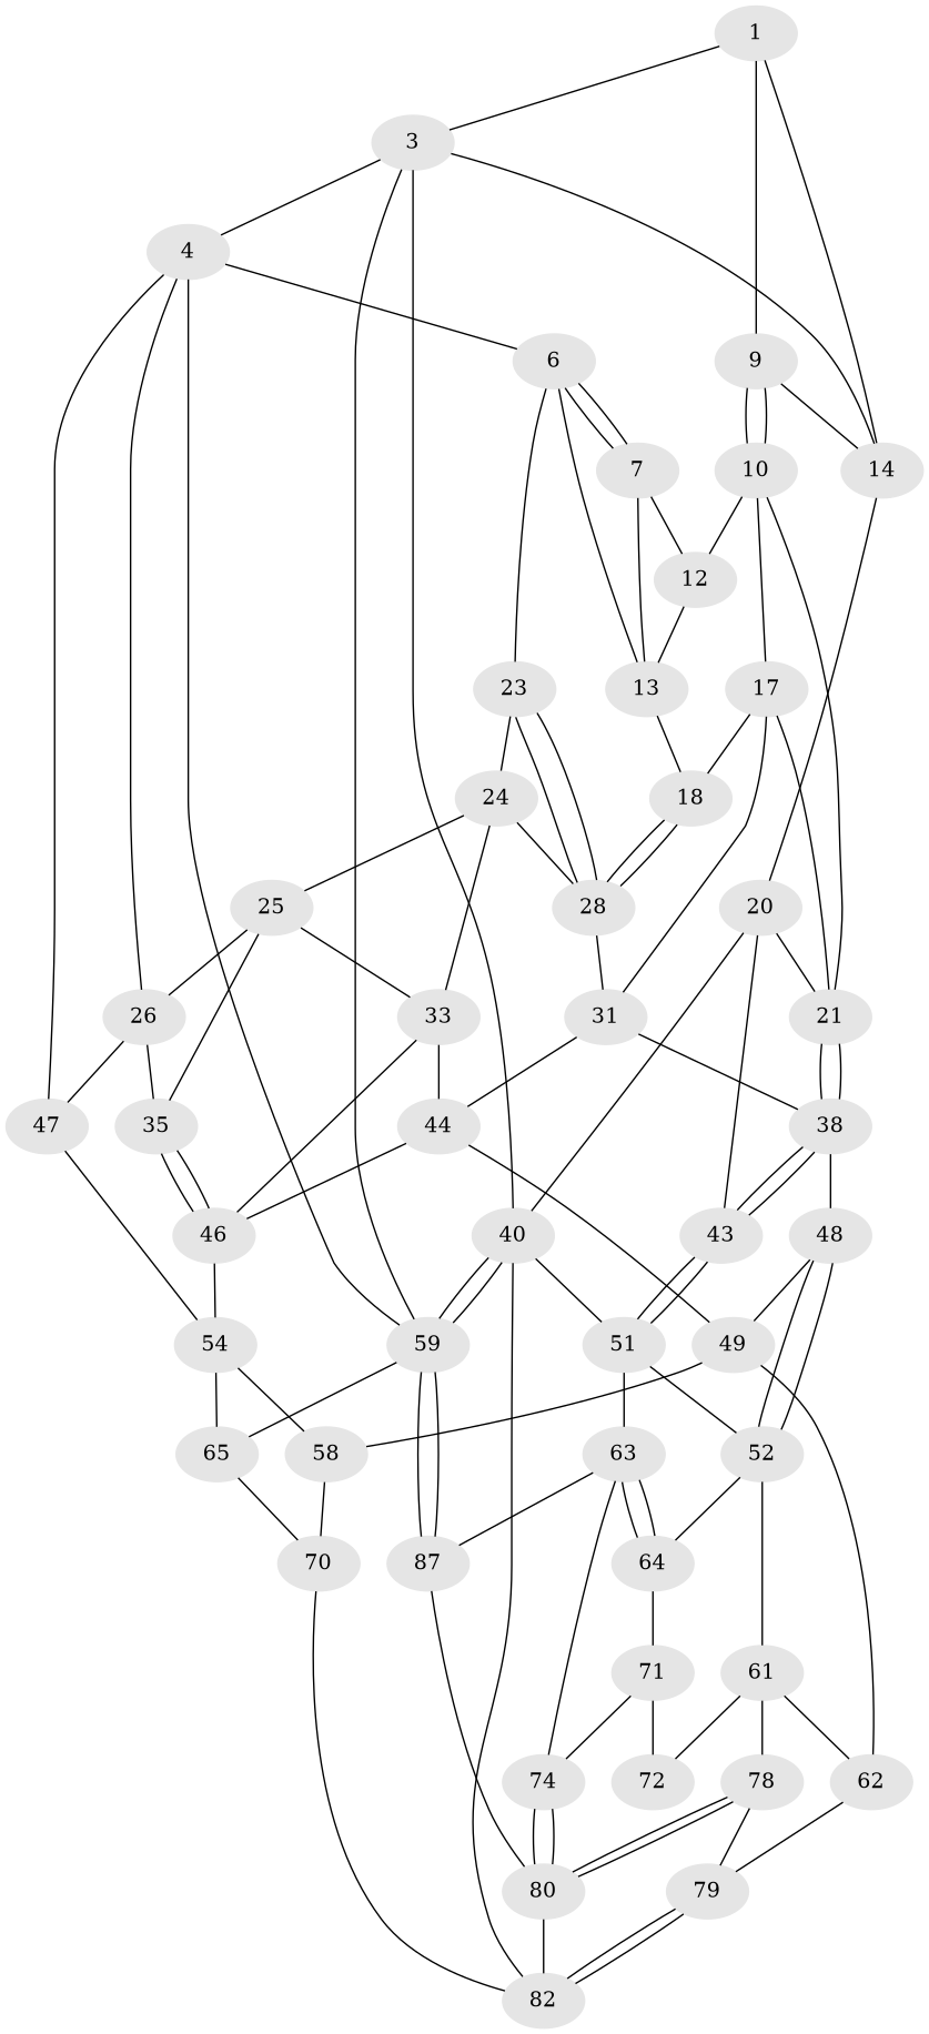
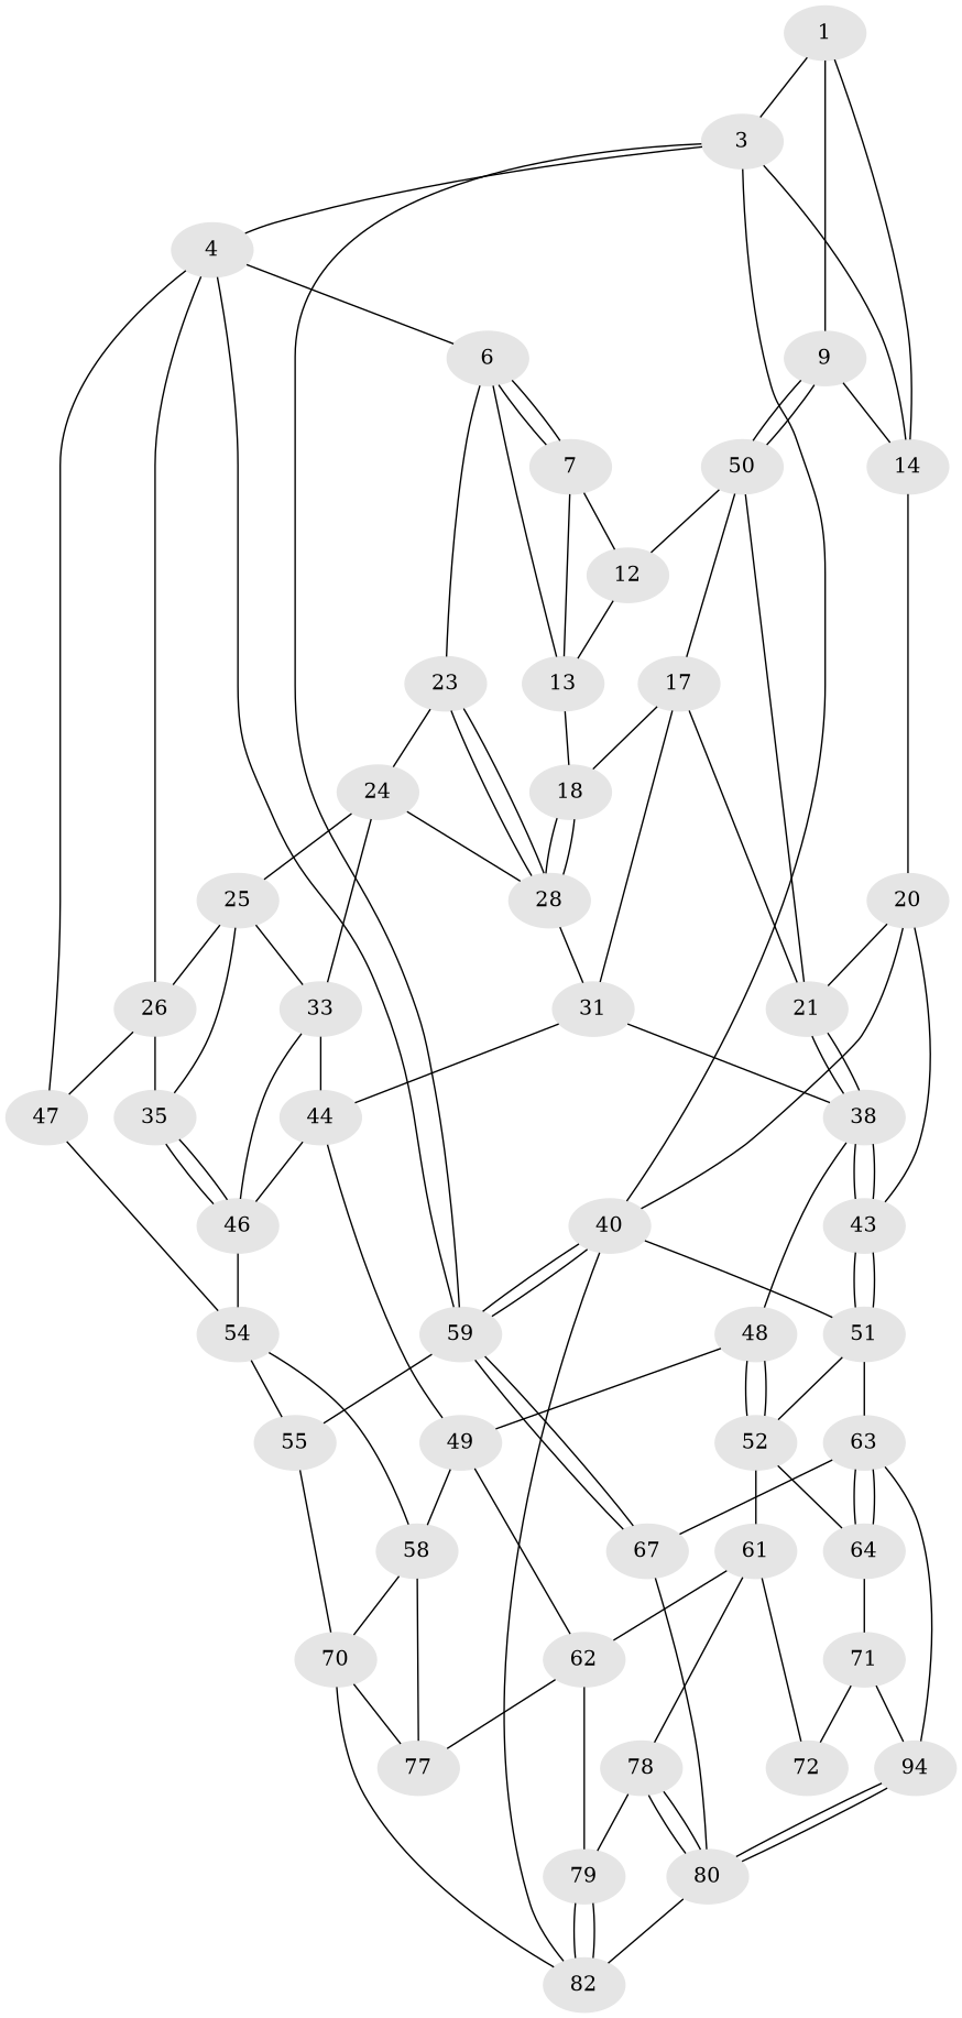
  graph {
    node [color=gray90 style=filled]
    1 [super="+2"]
    3 [super="+37"]
    9
    14 [super="+19"]
    4 [super="+5"]
    40 [super="+41"]
    59 [super="+66"]
-   10 [super="+11"]
+   10 [super="+11" label=50]
    20 [super="+42"]
    6 [super="+16"]
    26 [super="+36"]
    47
    51 [super="+56"]
    82 [super="+84"]
-   65
-   67 [label=87]
+   65 [label=55]
+   67
    7 [super="+8"]
    13 [super="+15"]
    23
    35
    54 [super="+55"]
    12
    18
    28 [super="+30"]
    24 [super="+29"]
    17 [super="+27"]
    21 [super="+22"]
    31 [super="+32"]
    38 [super="+39"]
    43
    44 [super="+50"]
    48
    25 [super="+34"]
    33 [super="+45"]
    46 [super="+53"]
    49 [super="+57"]
    52 [super="+60"]
    63 [super="+68"]
    58 [super="+69"]
    62 [super="+76"]
    61 [super="+73"]
    64
    70 [super="+81"]
+   77
    79
-   74
+   74 [label=94]
    72
    78
    71 [super="+75"]
    80 [super="+83"]
    1 -- 3
    1 -- 9
    1 -- 14
    3 -- 14
    3 -- 4
    3 -- 40
    3 -- 59
    9 -- 14
    9 -- 10
    9 -- 10
    14 -- 20
    4 -- 59
    4 -- 6
    4 -- 26
    4 -- 47
    40 -- 59
    40 -- 59
    40 -- 51
    40 -- 82
    59 -- 65
    59 -- 67
    59 -- 67
    10 -- 12
    10 -- 17
    10 -- 21
    20 -- 40
    20 -- 21
    20 -- 43
    6 -- 7
    6 -- 7
    6 -- 13
    6 -- 23
    26 -- 47
    26 -- 35
    47 -- 54
    51 -- 52
    51 -- 63
    65 -- 70
    67 -- 80
    7 -- 13
    7 -- 12
    13 -- 18
    23 -- 28
    23 -- 28
    23 -- 24
    35 -- 46
    35 -- 46
    54 -- 65
    54 -- 58
    12 -- 13
    18 -- 28
    18 -- 28
    28 -- 31
    24 -- 28
    24 -- 25
    24 -- 33
    17 -- 18
    17 -- 21
    17 -- 31
    21 -- 38
    21 -- 38
    31 -- 38
    31 -- 44
    38 -- 43
    38 -- 43
    38 -- 48
    43 -- 51
    43 -- 51
    44 -- 46
    44 -- 49
    48 -- 49
    48 -- 52
    48 -- 52
    25 -- 26
    25 -- 35
    25 -- 33
    33 -- 44
    33 -- 46
    46 -- 54
    49 -- 58
    49 -- 62
    52 -- 61
    52 -- 64
    63 -- 67
    63 -- 64
    63 -- 64
    63 -- 74
    58 -- 70
+   58 -- 77
+   62 -- 77
    62 -- 79
    61 -- 62
    61 -- 72
    61 -- 78
    64 -- 71
    70 -- 82
+   70 -- 77
    79 -- 82
    79 -- 82
    74 -- 80
    74 -- 80
    78 -- 79
    78 -- 80
    78 -- 80
    71 -- 74
    71 -- 72 [weight=2]
    80 -- 82
  }
